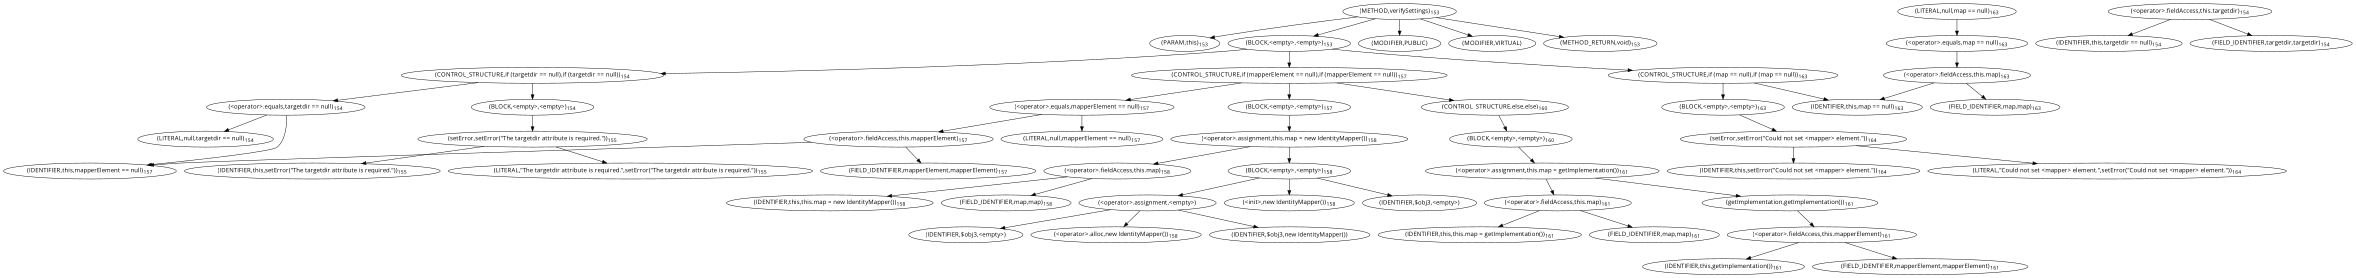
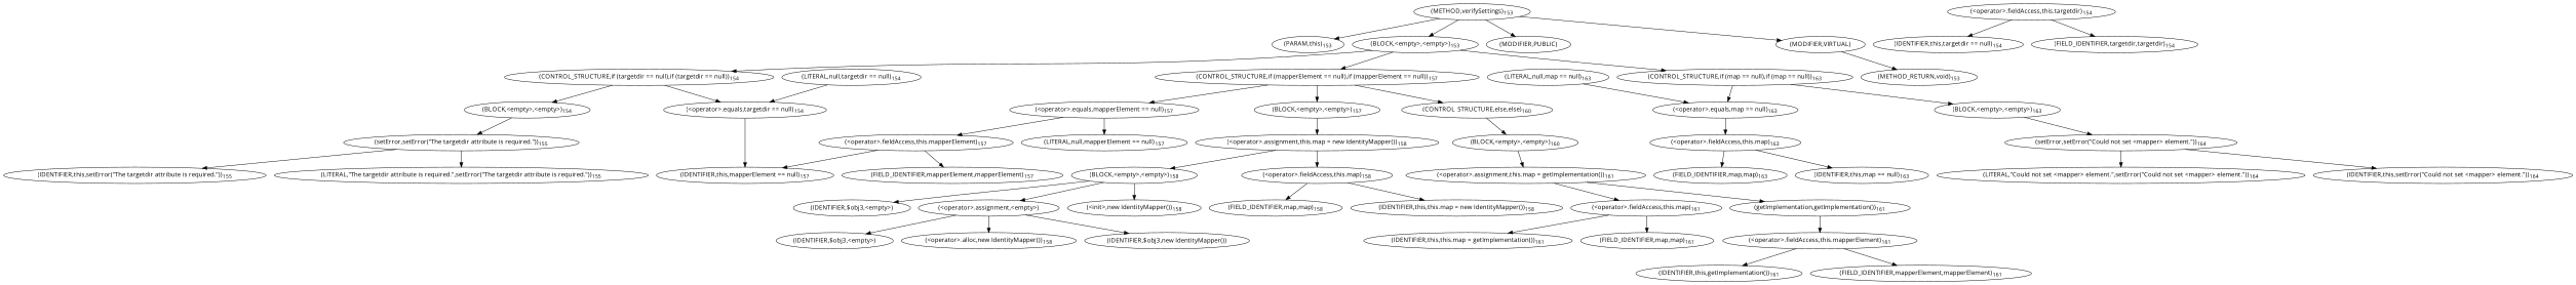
  digraph {
    fontname="Open Sans"
    node [fontname="Open Sans"]
    edge [fontname="Open Sans"]
    n1 [label=<(METHOD,verifySettings)<SUB>153</SUB>>]
    n2 [label=<(PARAM,this)<SUB>153</SUB>>]
    n3 [label=<(BLOCK,&lt;empty&gt;,&lt;empty&gt;)<SUB>153</SUB>>]
    n4 [label=<(MODIFIER,PUBLIC)>]
    n5 [label=<(MODIFIER,VIRTUAL)>]
    n6 [label=<(METHOD_RETURN,void)<SUB>153</SUB>>]
    n7 [label=<(CONTROL_STRUCTURE,if (targetdir == null),if (targetdir == null))<SUB>154</SUB>>]
    n8 [label=<(CONTROL_STRUCTURE,if (mapperElement == null),if (mapperElement == null))<SUB>157</SUB>>]
    n9 [label=<(CONTROL_STRUCTURE,if (map == null),if (map == null))<SUB>163</SUB>>]
    n10 [label=<(&lt;operator&gt;.equals,targetdir == null)<SUB>154</SUB>>]
    n11 [label=<(BLOCK,&lt;empty&gt;,&lt;empty&gt;)<SUB>154</SUB>>]
    n12 [label=<(&lt;operator&gt;.equals,mapperElement == null)<SUB>157</SUB>>]
    n13 [label=<(BLOCK,&lt;empty&gt;,&lt;empty&gt;)<SUB>157</SUB>>]
    n14 [label=<(CONTROL_STRUCTURE,else,else)<SUB>160</SUB>>]
    n15 [label=<(&lt;operator&gt;.equals,map == null)<SUB>163</SUB>>]
    n16 [label=<(BLOCK,&lt;empty&gt;,&lt;empty&gt;)<SUB>163</SUB>>]
    n17 [label=<(LITERAL,null,targetdir == null)<SUB>154</SUB>>]
    n18 [label=<(IDENTIFIER,this,mapperElement == null)<SUB>157</SUB>>]
    n19 [label=<(setError,setError(&quot;The targetdir attribute is required.&quot;))<SUB>155</SUB>>]
    n20 [label=<(&lt;operator&gt;.fieldAccess,this.targetdir)<SUB>154</SUB>>]
    n21 [label=<(IDENTIFIER,this,targetdir == null)<SUB>154</SUB>>]
    n22 [label=<(FIELD_IDENTIFIER,targetdir,targetdir)<SUB>154</SUB>>]
    n23 [label=<(IDENTIFIER,this,setError(&quot;The targetdir attribute is required.&quot;))<SUB>155</SUB>>]
    n24 [label=<(LITERAL,&quot;The targetdir attribute is required.&quot;,setError(&quot;The targetdir attribute is required.&quot;))<SUB>155</SUB>>]
    n25 [label=<(&lt;operator&gt;.fieldAccess,this.mapperElement)<SUB>157</SUB>>]
    n26 [label=<(LITERAL,null,mapperElement == null)<SUB>157</SUB>>]
    n27 [label=<(&lt;operator&gt;.assignment,this.map = new IdentityMapper())<SUB>158</SUB>>]
    n28 [label=<(BLOCK,&lt;empty&gt;,&lt;empty&gt;)<SUB>160</SUB>>]
    n29 [label=<(FIELD_IDENTIFIER,mapperElement,mapperElement)<SUB>157</SUB>>]
    n30 [label=<(&lt;operator&gt;.fieldAccess,this.map)<SUB>158</SUB>>]
    n31 [label=<(BLOCK,&lt;empty&gt;,&lt;empty&gt;)<SUB>158</SUB>>]
    n32 [label=<(IDENTIFIER,this,this.map = new IdentityMapper())<SUB>158</SUB>>]
    n33 [label=<(FIELD_IDENTIFIER,map,map)<SUB>158</SUB>>]
    n34 [label=<(&lt;operator&gt;.assignment,&lt;empty&gt;)>]
    n35 [label=<(&lt;init&gt;,new IdentityMapper())<SUB>158</SUB>>]
    n36 [label=<(IDENTIFIER,$obj3,&lt;empty&gt;)>]
    n37 [label=<(IDENTIFIER,$obj3,&lt;empty&gt;)>]
    n38 [label=<(&lt;operator&gt;.alloc,new IdentityMapper())<SUB>158</SUB>>]
    n39 [label=<(IDENTIFIER,$obj3,new IdentityMapper())>]
    n40 [label=<(&lt;operator&gt;.assignment,this.map = getImplementation())<SUB>161</SUB>>]
    n41 [label=<(&lt;operator&gt;.fieldAccess,this.map)<SUB>161</SUB>>]
    n42 [label=<(getImplementation,getImplementation())<SUB>161</SUB>>]
    n43 [label=<(IDENTIFIER,this,this.map = getImplementation())<SUB>161</SUB>>]
    n44 [label=<(FIELD_IDENTIFIER,map,map)<SUB>161</SUB>>]
    n45 [label=<(&lt;operator&gt;.fieldAccess,this.mapperElement)<SUB>161</SUB>>]
    n46 [label=<(IDENTIFIER,this,getImplementation())<SUB>161</SUB>>]
    n47 [label=<(FIELD_IDENTIFIER,mapperElement,mapperElement)<SUB>161</SUB>>]
    n48 [label=<(&lt;operator&gt;.fieldAccess,this.map)<SUB>163</SUB>>]
    n49 [label=<(setError,setError(&quot;Could not set &lt;mapper&gt; element.&quot;))<SUB>164</SUB>>]
    n50 [label=<(IDENTIFIER,this,map == null)<SUB>163</SUB>>]
    n51 [label=<(FIELD_IDENTIFIER,map,map)<SUB>163</SUB>>]
    n52 [label=<(LITERAL,null,map == null)<SUB>163</SUB>>]
    n53 [label=<(IDENTIFIER,this,setError(&quot;Could not set &lt;mapper&gt; element.&quot;))<SUB>164</SUB>>]
    n54 [label=<(LITERAL,&quot;Could not set &lt;mapper&gt; element.&quot;,setError(&quot;Could not set &lt;mapper&gt; element.&quot;))<SUB>164</SUB>>]
    n1 -> n2
    n1 -> n3
    n1 -> n4
    n1 -> n5
-   n1 -> n6
+   n5 -> n6
    n3 -> n7
    n3 -> n8
    n3 -> n9
    n7 -> n10
    n7 -> n11
    n8 -> n12
    n8 -> n13
    n8 -> n14
-   n9 -> n50
+   n9 -> n15
    n9 -> n16
-   n10 -> n17
+   n17 -> n10
    n10 -> n18
    n11 -> n19
    n12 -> n25
    n12 -> n26
    n13 -> n27
    n14 -> n28
    n15 -> n48
    n16 -> n49
    n19 -> n23
    n19 -> n24
    n20 -> n21
    n20 -> n22
    n25 -> n18
    n25 -> n29
    n27 -> n30
    n27 -> n31
    n28 -> n40
    n30 -> n32
    n30 -> n33
    n31 -> n34
    n31 -> n35
    n31 -> n36
    n34 -> n37
    n34 -> n38
    n34 -> n39
    n40 -> n41
    n40 -> n42
    n41 -> n43
    n41 -> n44
    n42 -> n45
    n45 -> n46
    n45 -> n47
    n48 -> n50
    n48 -> n51
    n49 -> n53
    n49 -> n54
    n52 -> n15
  }
